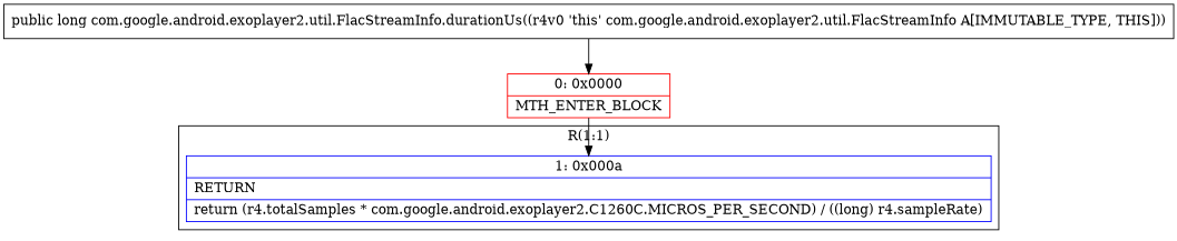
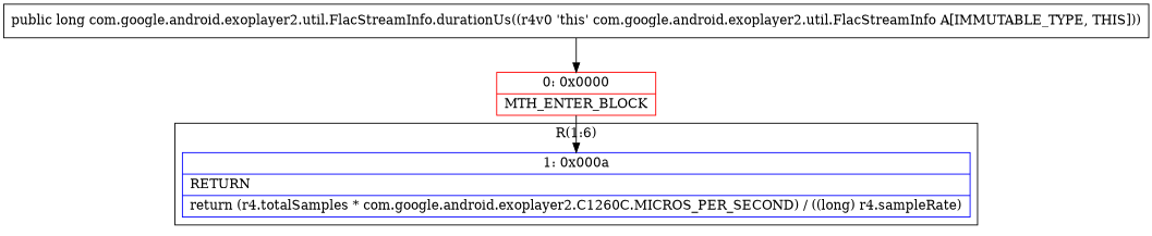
  digraph {
    node [shape=record]
    n1 [color=blue label="{1\:\ 0x000a|RETURN\l|return (r4.totalSamples * com.google.android.exoplayer2.C1260C.MICROS_PER_SECOND) \/ ((long) r4.sampleRate)\l}"]
    n2 [color=red label="{0\:\ 0x0000|MTH_ENTER_BLOCK\l}"]
    n3 [label="{public long com.google.android.exoplayer2.util.FlacStreamInfo.durationUs((r4v0 'this' com.google.android.exoplayer2.util.FlacStreamInfo A[IMMUTABLE_TYPE, THIS])) }"]
    subgraph cluster_1 {
-     label="R(1:1)"
+     label="R(1:6)"
      n1
    }
    n2 -> n1
    n3 -> n2
  }
